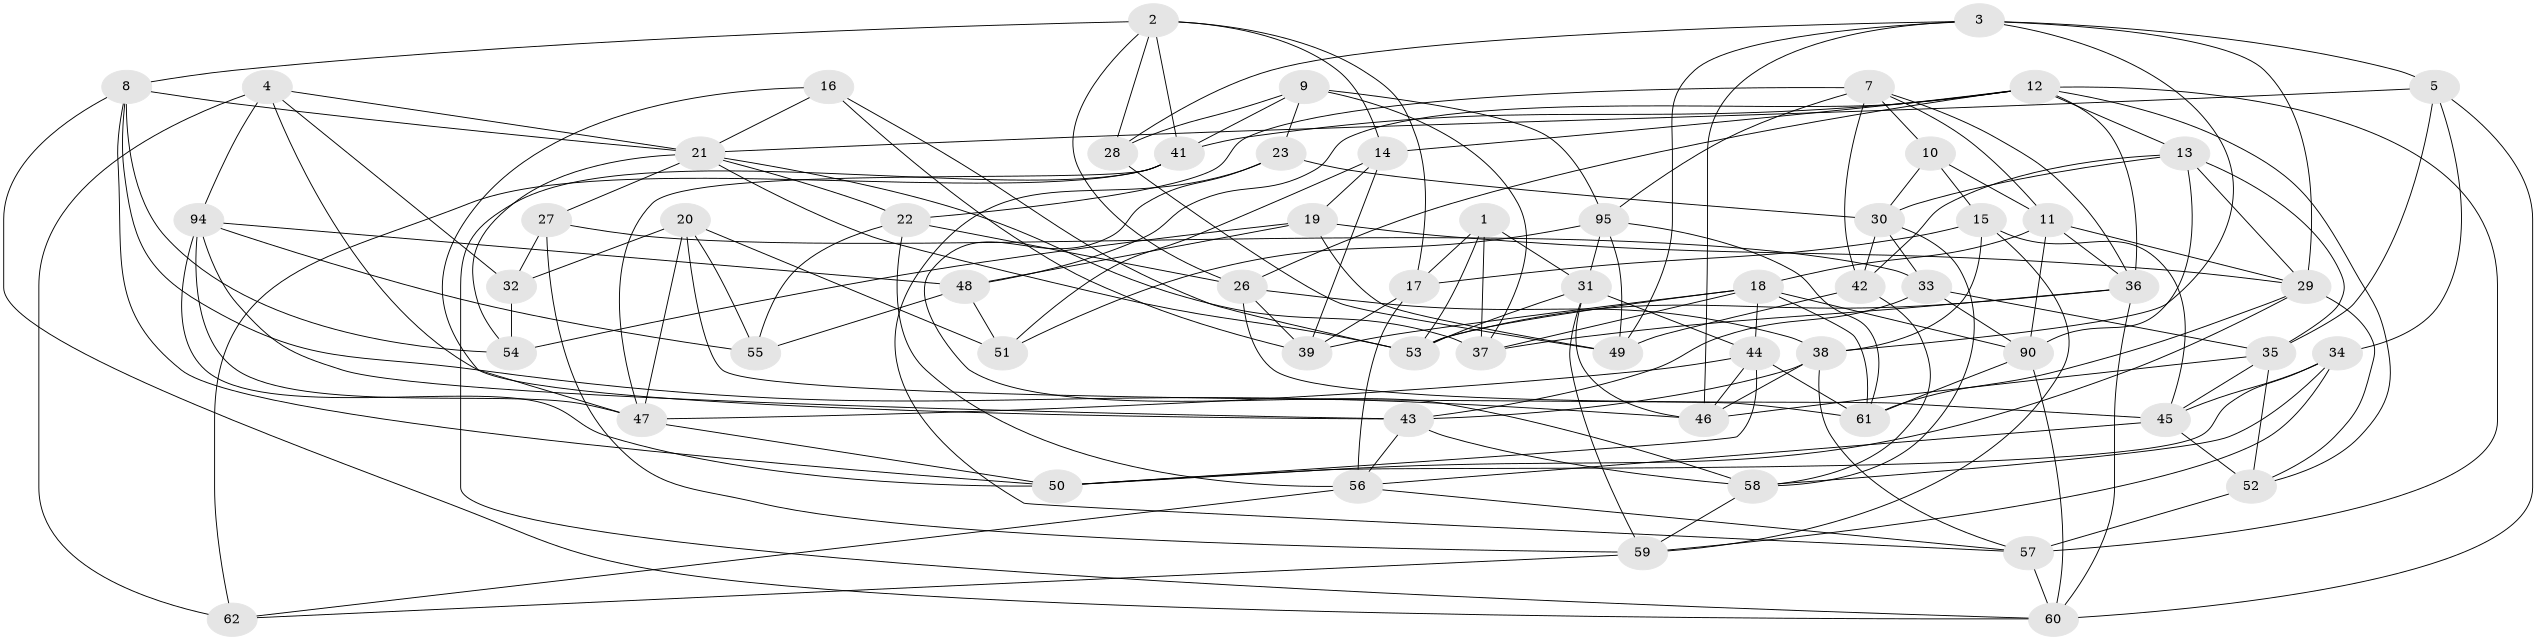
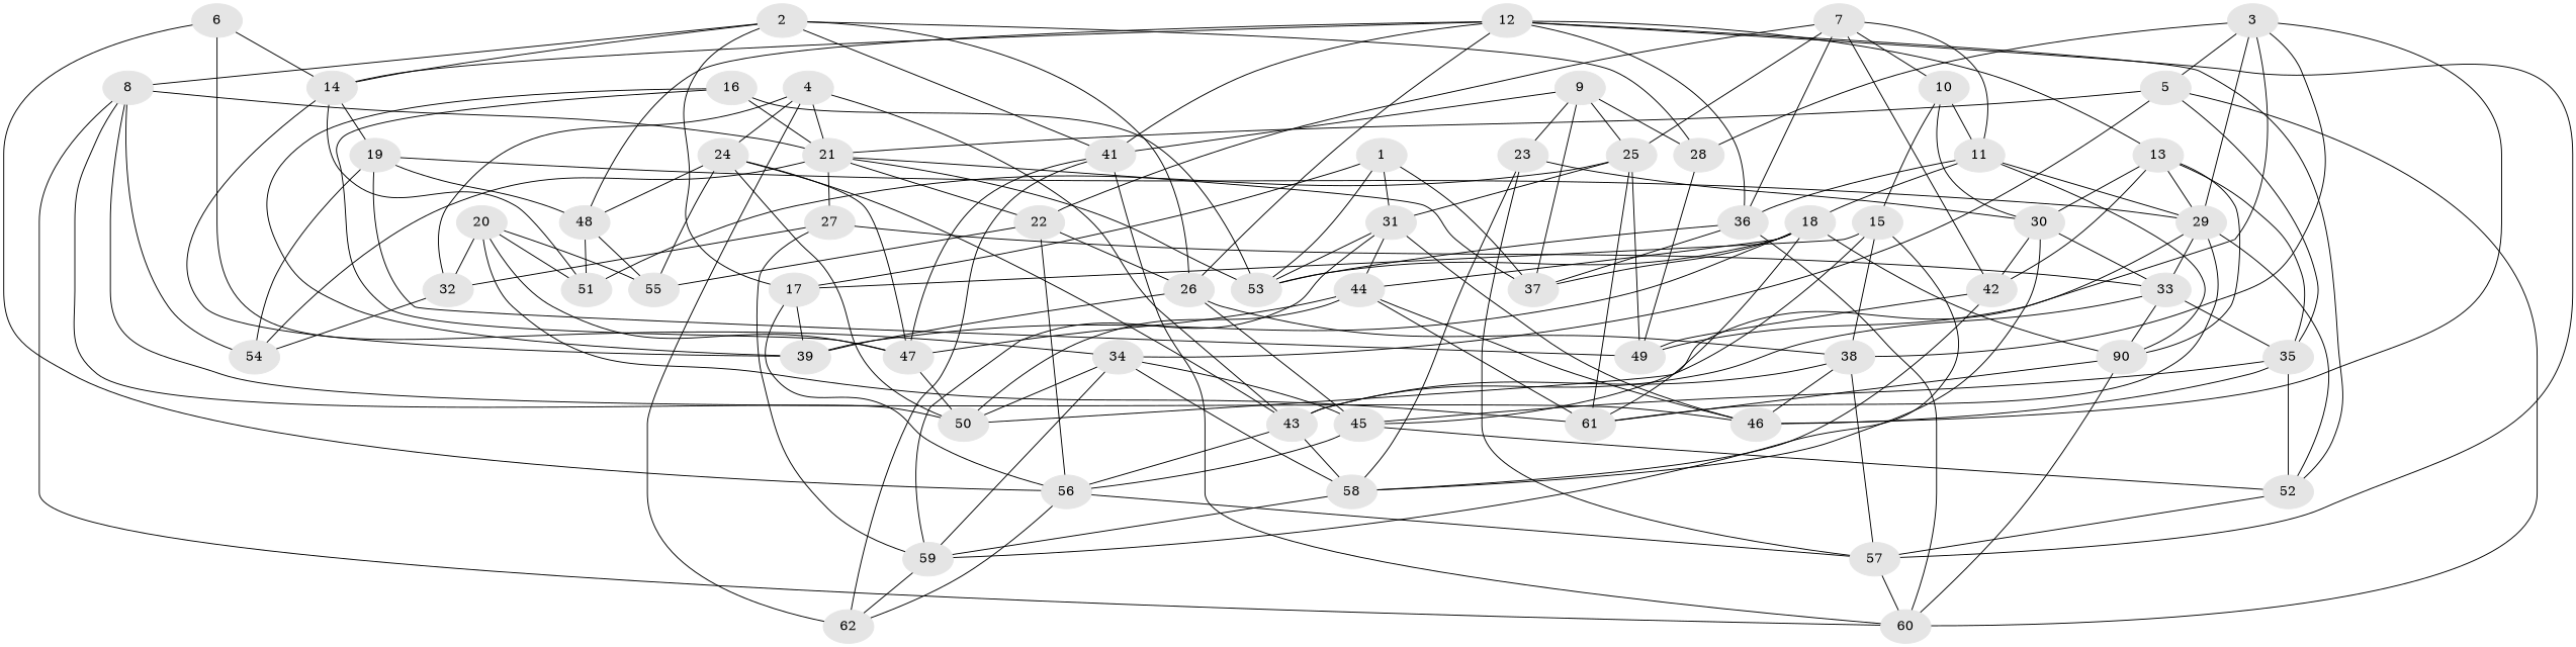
  graph {
    node [color=gray90 style=filled]
    edge [weight=1.0]
    1
    17
    31
    37
    53
    56
    39
    46
    59
    44
    2
    8
    14
    26
    28
    41
    21
    54
    60
    50
    19
    51
    38
    45
    49
    62
    47
    3
    5
    29
    34
    35
    52
    61
    33
    43
    57
    4
-   24 [label=94]
+   24
    32
    22
    27
    48
    55
    58
+   6
    7
    10
    11
-   25 [label=95]
+   25
    36
    42
    15
    30
    18
    n56 [label=90]
    9
    23
    12
    13
    16
    20
    1 -- 17
    1 -- 31
    1 -- 37
    1 -- 53
    17 -- 56
    17 -- 39
    31 -- 53
    31 -- 46
    31 -- 59
    31 -- 44
    56 -- 62
    56 -- 57
    59 -- 62
    44 -- 46
    44 -- 50
    44 -- 47
    44 -- 61
    2 -- 17
    2 -- 8
    2 -- 14
    2 -- 26
    2 -- 28
    2 -- 41
    8 -- 46
    8 -- 21
    8 -- 54
    8 -- 60
    8 -- 50
    14 -- 39
    14 -- 19
    14 -- 51
    26 -- 39
    26 -- 38
    26 -- 45
    28 -- 49
    41 -- 60
    41 -- 62
    41 -- 47
    21 -- 37
    21 -- 53
    21 -- 54
    21 -- 22
    21 -- 27
    19 -- 54 [weight=2.0]
    19 -- 49
    19 -- 29
    19 -- 48
    38 -- 46
    38 -- 43
    38 -- 57
    45 -- 56
    45 -- 52
    47 -- 50
    3 -- 46
    3 -- 28
    3 -- 38
    3 -- 49
    3 -- 5
    3 -- 29
    5 -- 21
    5 -- 60
    5 -- 34
    5 -- 35
    29 -- 50
    29 -- 52
    29 -- 61
+   29 -- 33
    34 -- 59
    34 -- 50
    34 -- 45
    34 -- 58
    35 -- 46
    35 -- 45
    35 -- 52
    52 -- 57
    33 -- 35
    33 -- 43
    33 -- n56
    43 -- 56
    43 -- 58
    57 -- 60
    4 -- 21 [weight=2.0]
    4 -- 62
    4 -- 43
    4 -- 24
    4 -- 32
    24 -- 50
    24 -- 47
    24 -- 43
    24 -- 48
    24 -- 55
    32 -- 54
    22 -- 56 [weight=2.0]
    22 -- 26
    22 -- 55
    27 -- 59
    27 -- 33
    27 -- 32
    48 -- 51
    48 -- 55
    58 -- 59
+   6 -- 56
+   6 -- 14
+   6 -- 34
    7 -- 22
    7 -- 10
    7 -- 11
    7 -- 25
    7 -- 36
    7 -- 42
    10 -- 11
    10 -- 15
    10 -- 30
    11 -- 29
    11 -- 36
    11 -- 18
    11 -- n56
    25 -- 31
    25 -- 51
    25 -- 49
    25 -- 61
    36 -- 37
    36 -- 53
    36 -- 60
    42 -- 49 [weight=2.0]
    42 -- 58
    15 -- 17 [weight=2.0]
    15 -- 59
    15 -- 38
    15 -- 45
    30 -- 33
    30 -- 58
    30 -- 42
    18 -- 37
    18 -- 53
    18 -- 39 [weight=2.0]
    18 -- 44
    18 -- 61
    18 -- n56
    n56 -- 60
    n56 -- 61
    9 -- 37 [weight=2.0]
    9 -- 28
    9 -- 41
    9 -- 25
    9 -- 23
    23 -- 57
    23 -- 58
    23 -- 30
    12 -- 14
    12 -- 26
    12 -- 41
    12 -- 52
    12 -- 57
    12 -- 48
    12 -- 36
    12 -- 13
    13 -- 29
    13 -- 35
    13 -- 42
    13 -- 30
    13 -- n56
    16 -- 53
    16 -- 39
    16 -- 21
    16 -- 47
    20 -- 51
    20 -- 47
    20 -- 61
    20 -- 32 [weight=2.0]
    20 -- 55
  }
